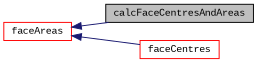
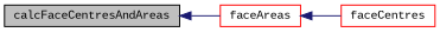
  digraph {
    fontname="Liberation Mono"
    rankdir=LR
    node [color=red fontname="Liberation Mono" fontsize=10 shape=record]
    edge [color=midnightblue dir=back fontname="Liberation Mono" fontsize=10 labelfontname=Helvetica labelfontsize=10 style=solid]
    n1 [color=black fillcolor=grey75 fontcolor=black height=0.2 label=calcFaceCentresAndAreas style=filled width=0.4]
    n2 [height=0.2 label=faceAreas width=0.4]
    n3 [height=0.2 label=faceCentres width=0.4]
-   n2 -> n1
+   n1 -> n2
    n2 -> n3
  }
